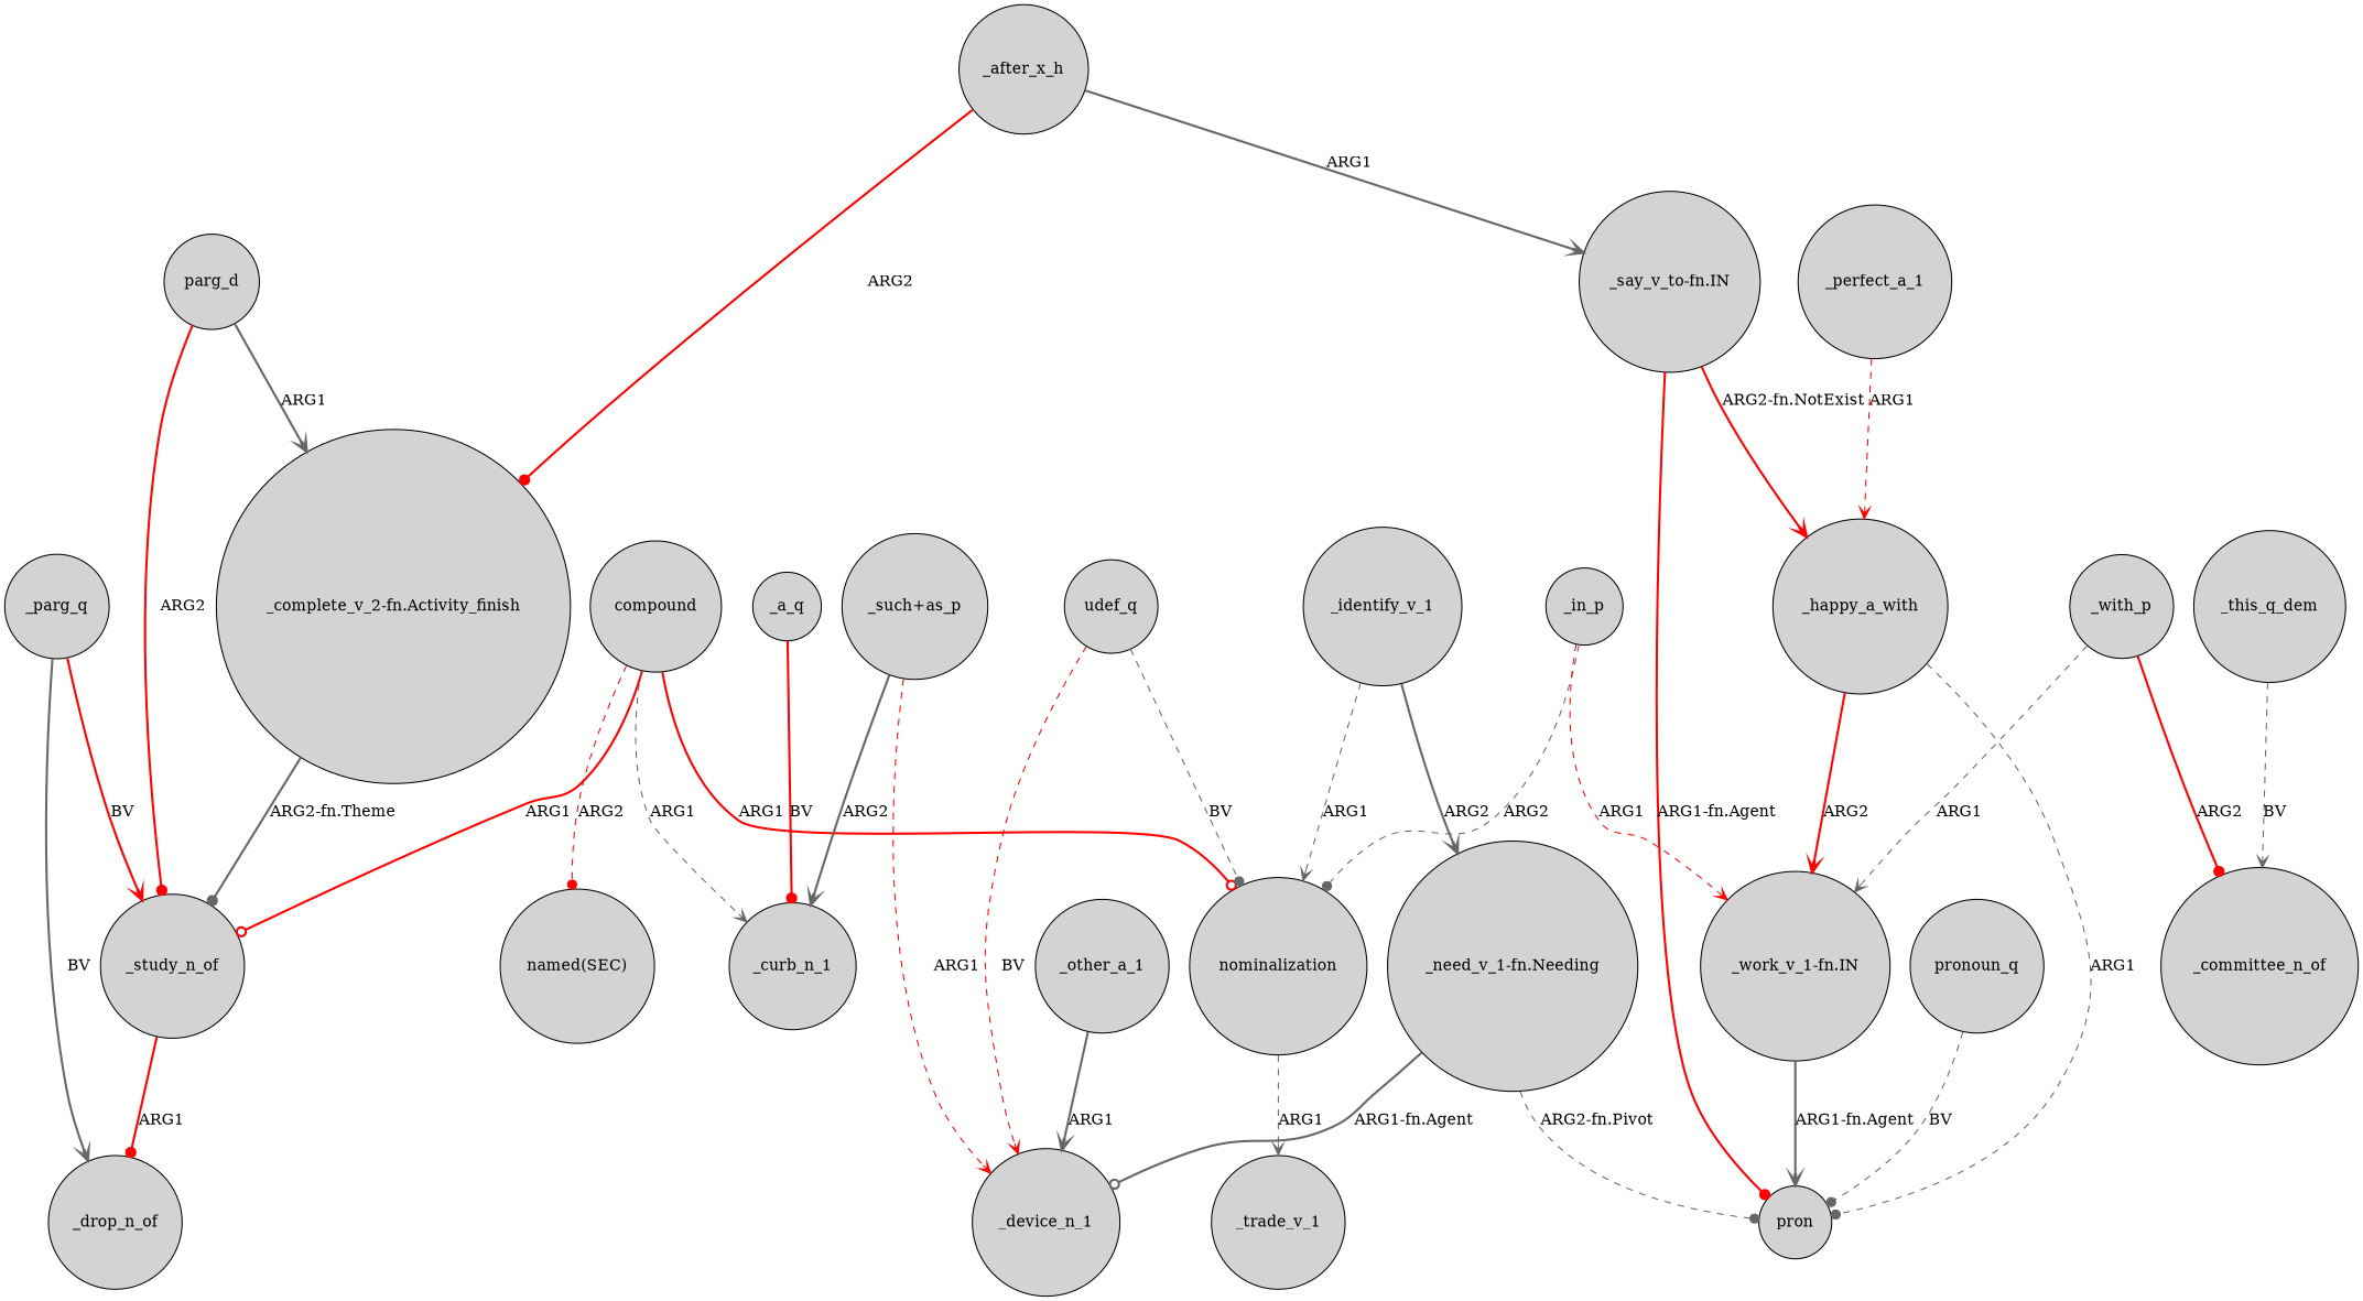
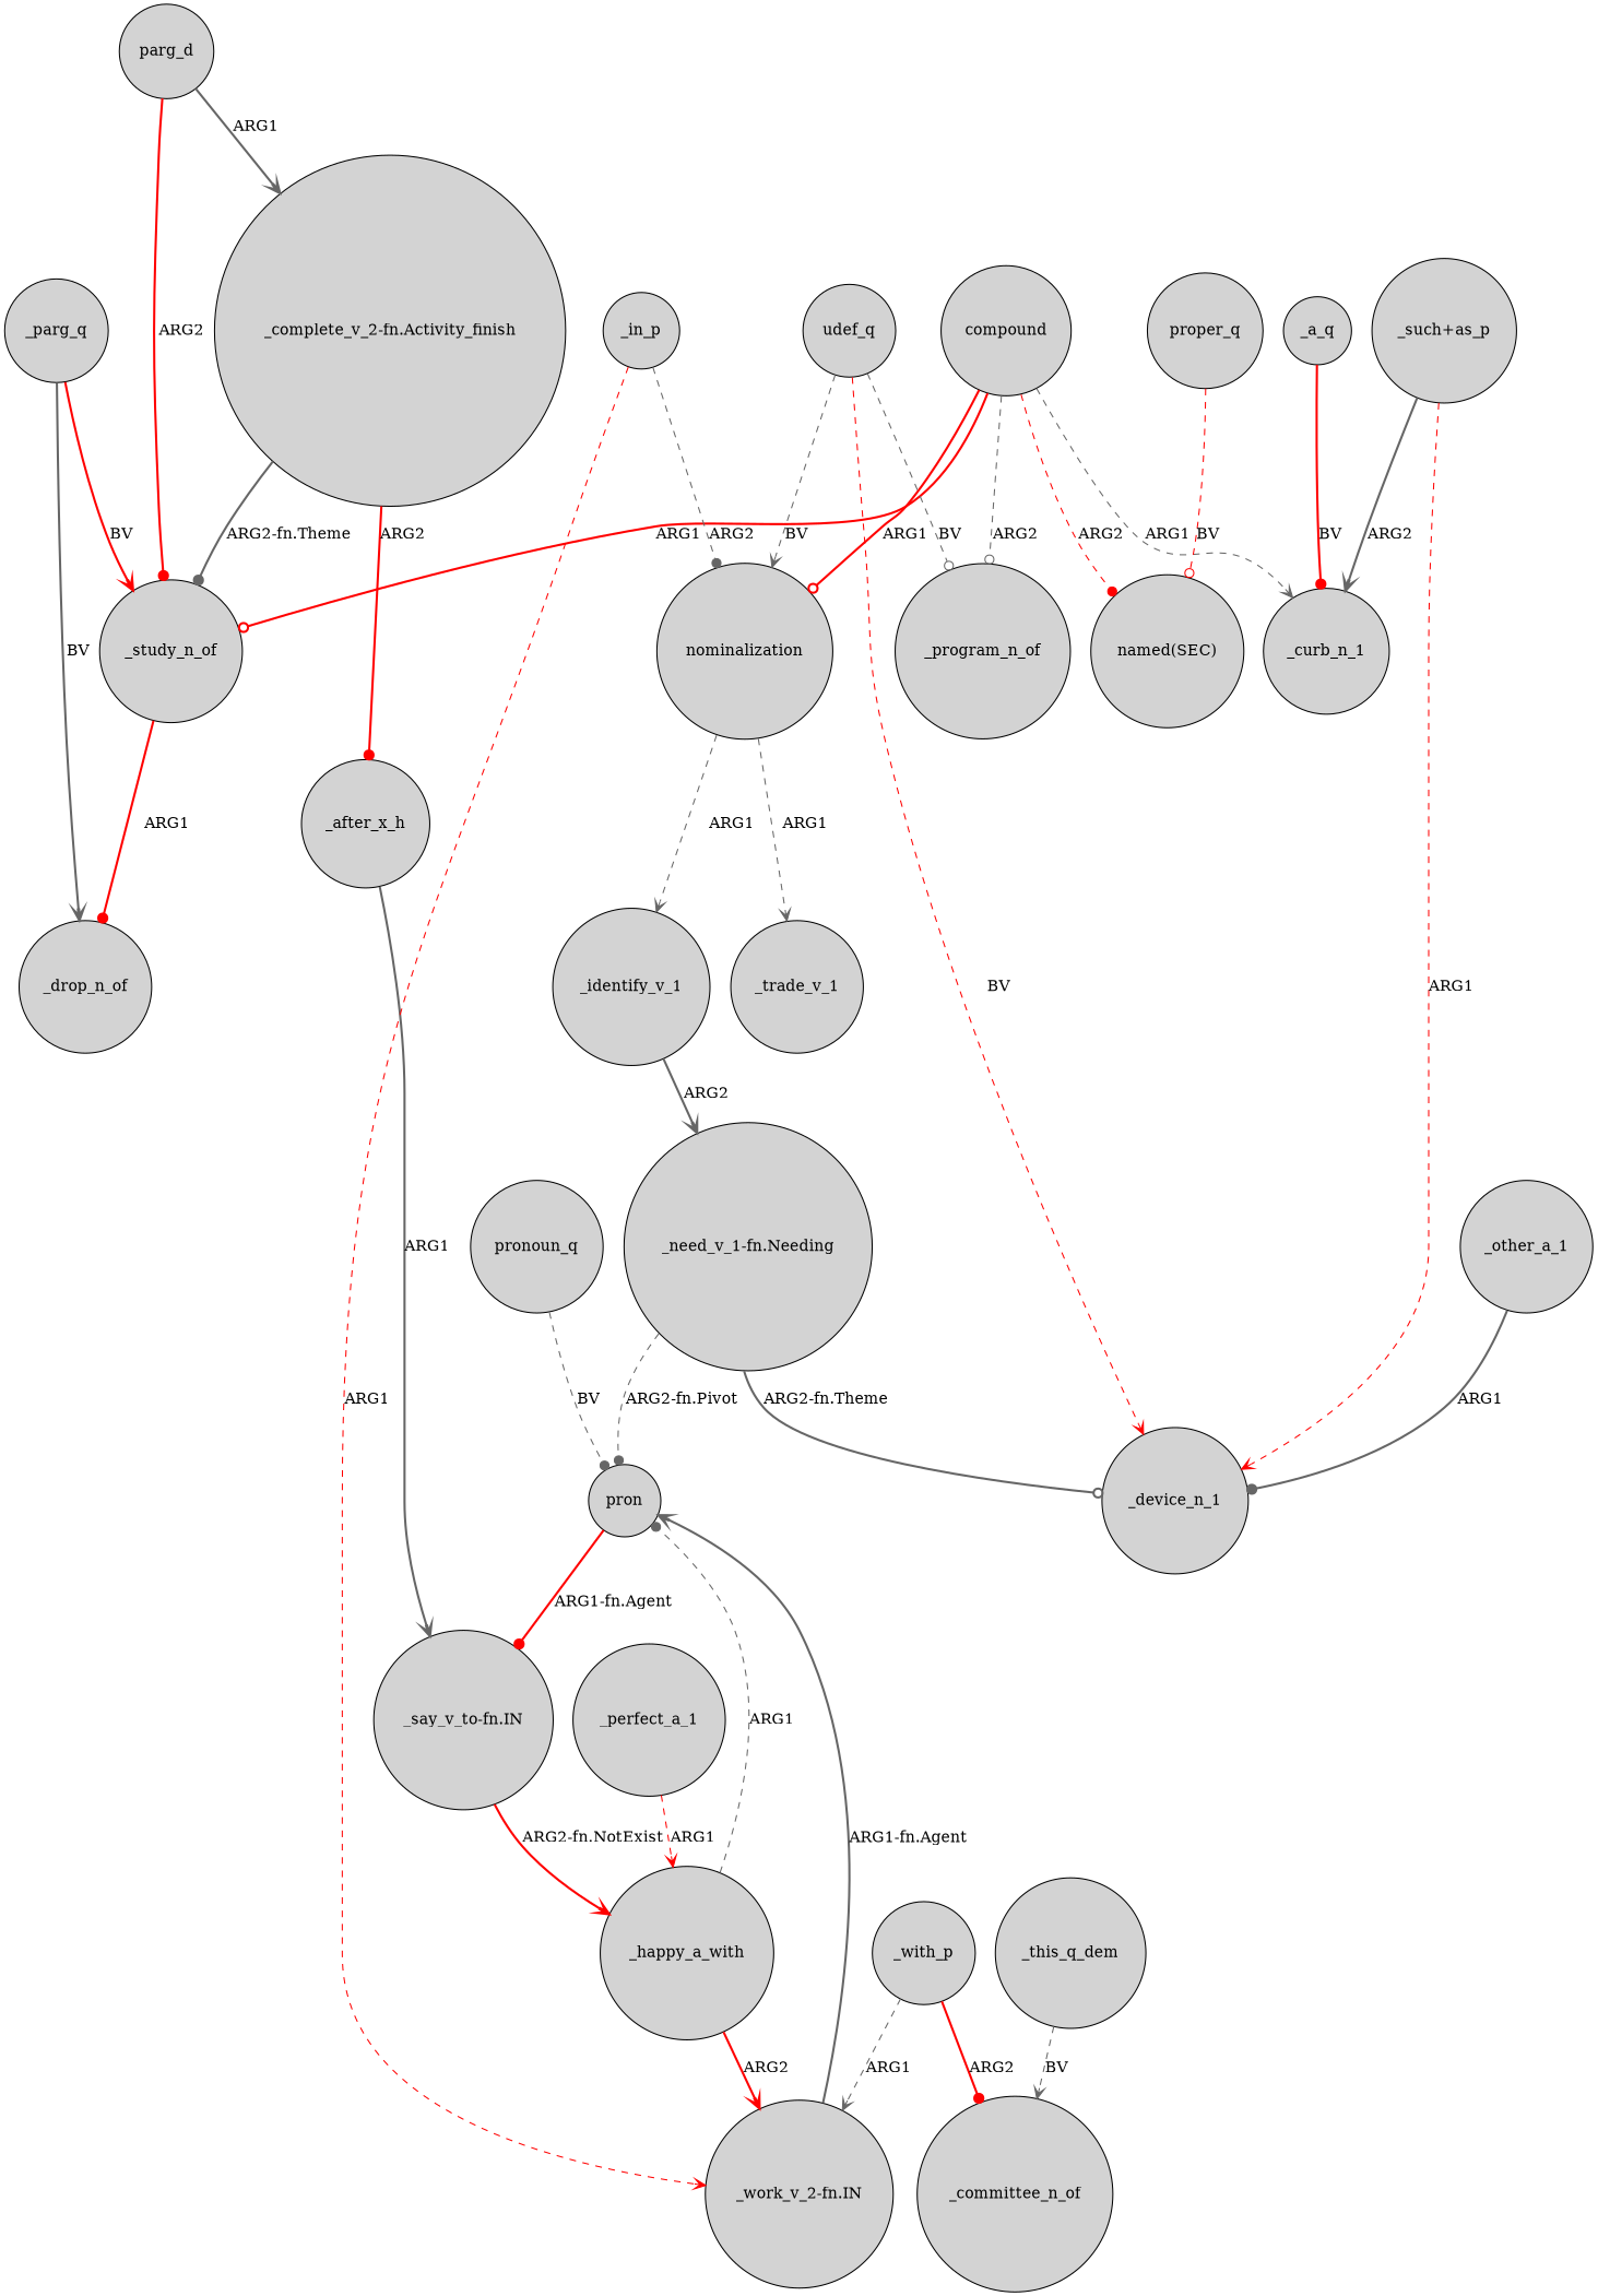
  digraph {
    node [shape=circle style=filled]
    edge [arrowhead=vee color=gray40 style=bold]
    n1 [label=_parg_q]
    _study_n_of
    _drop_n_of
    compound
+   _program_n_of
    _curb_n_1
    nominalization
    "named(SEC)"
    _trade_v_1
    _identify_v_1
    _a_q
    parg_d
    "_complete_v_2-fn.Activity_finish"
    _after_x_h
    "_say_v_to-fn.IN"
    _happy_a_with
    pron
-   "_work_v_1-fn.IN"
+   "_work_v_1-fn.IN" [label="_work_v_2-fn.IN"]
    _perfect_a_1
    udef_q
    _device_n_1
    "_need_v_1-fn.Needing"
    _with_p
    _committee_n_of
    pronoun_q
+   proper_q
    "_such+as_p"
    _other_a_1
    _this_q_dem
    _in_p
    n1 -> _study_n_of [color=red label=BV]
    n1 -> _drop_n_of [label=BV]
    _study_n_of -> _drop_n_of [arrowhead=dot color=red label=ARG1]
    compound -> _study_n_of [arrowhead=odot color=red label=ARG1]
+   compound -> _program_n_of [arrowhead=odot label=ARG2 style=dashed]
    compound -> _curb_n_1 [label=ARG1 style=dashed]
    compound -> nominalization [arrowhead=odot color=red label=ARG1]
    compound -> "named(SEC)" [arrowhead=dot color=red label=ARG2 style=dashed]
    nominalization -> _trade_v_1 [label=ARG1 style=dashed]
-   _identify_v_1 -> nominalization [label=ARG1 style=dashed]
+   nominalization -> _identify_v_1 [label=ARG1 style=dashed]
    _identify_v_1 -> "_need_v_1-fn.Needing" [label=ARG2]
    _a_q -> _curb_n_1 [arrowhead=dot color=red label=BV]
    parg_d -> _study_n_of [arrowhead=dot color=red label=ARG2]
    parg_d -> "_complete_v_2-fn.Activity_finish" [label=ARG1]
    "_complete_v_2-fn.Activity_finish" -> _study_n_of [arrowhead=dot label="ARG2-fn.Theme"]
-   _after_x_h -> "_complete_v_2-fn.Activity_finish" [arrowhead=dot color=red label=ARG2]
+   "_complete_v_2-fn.Activity_finish" -> _after_x_h [arrowhead=dot color=red label=ARG2]
    _after_x_h -> "_say_v_to-fn.IN" [label=ARG1]
    "_say_v_to-fn.IN" -> _happy_a_with [color=red label="ARG2-fn.NotExist"]
-   "_say_v_to-fn.IN" -> pron [arrowhead=dot color=red label="ARG1-fn.Agent"]
+   pron -> "_say_v_to-fn.IN" [arrowhead=dot color=red label="ARG1-fn.Agent"]
    _happy_a_with -> pron [arrowhead=dot label=ARG1 style=dashed]
    _happy_a_with -> "_work_v_1-fn.IN" [color=red label=ARG2]
    "_work_v_1-fn.IN" -> pron [label="ARG1-fn.Agent"]
    _perfect_a_1 -> _happy_a_with [color=red label=ARG1 style=dashed]
-   udef_q -> nominalization [arrowhead=dot label=BV style=dashed]
+   udef_q -> _program_n_of [arrowhead=odot label=BV style=dashed]
+   udef_q -> nominalization [label=BV style=dashed]
    udef_q -> _device_n_1 [color=red label=BV style=dashed]
    "_need_v_1-fn.Needing" -> pron [arrowhead=dot label="ARG2-fn.Pivot" style=dashed]
-   "_need_v_1-fn.Needing" -> _device_n_1 [arrowhead=odot label="ARG1-fn.Agent"]
+   "_need_v_1-fn.Needing" -> _device_n_1 [arrowhead=odot label="ARG2-fn.Theme"]
    _with_p -> "_work_v_1-fn.IN" [label=ARG1 style=dashed]
    _with_p -> _committee_n_of [arrowhead=dot color=red label=ARG2]
    pronoun_q -> pron [arrowhead=dot label=BV style=dashed]
+   proper_q -> "named(SEC)" [arrowhead=odot color=red label=BV style=dashed]
    "_such+as_p" -> _curb_n_1 [label=ARG2]
    "_such+as_p" -> _device_n_1 [color=red label=ARG1 style=dashed]
-   _other_a_1 -> _device_n_1 [label=ARG1]
+   _other_a_1 -> _device_n_1 [arrowhead=dot label=ARG1]
    _this_q_dem -> _committee_n_of [label=BV style=dashed]
    _in_p -> nominalization [arrowhead=dot label=ARG2 style=dashed]
    _in_p -> "_work_v_1-fn.IN" [color=red label=ARG1 style=dashed]
  }
